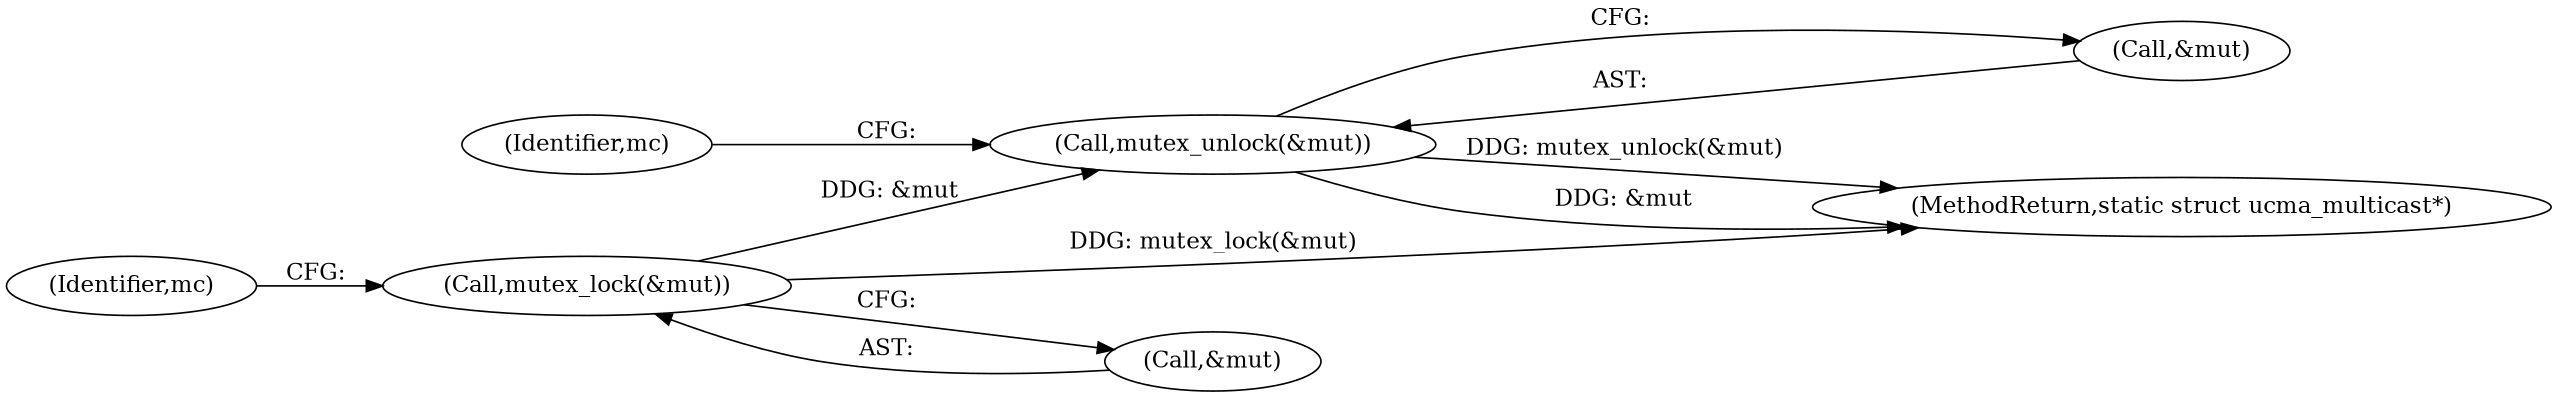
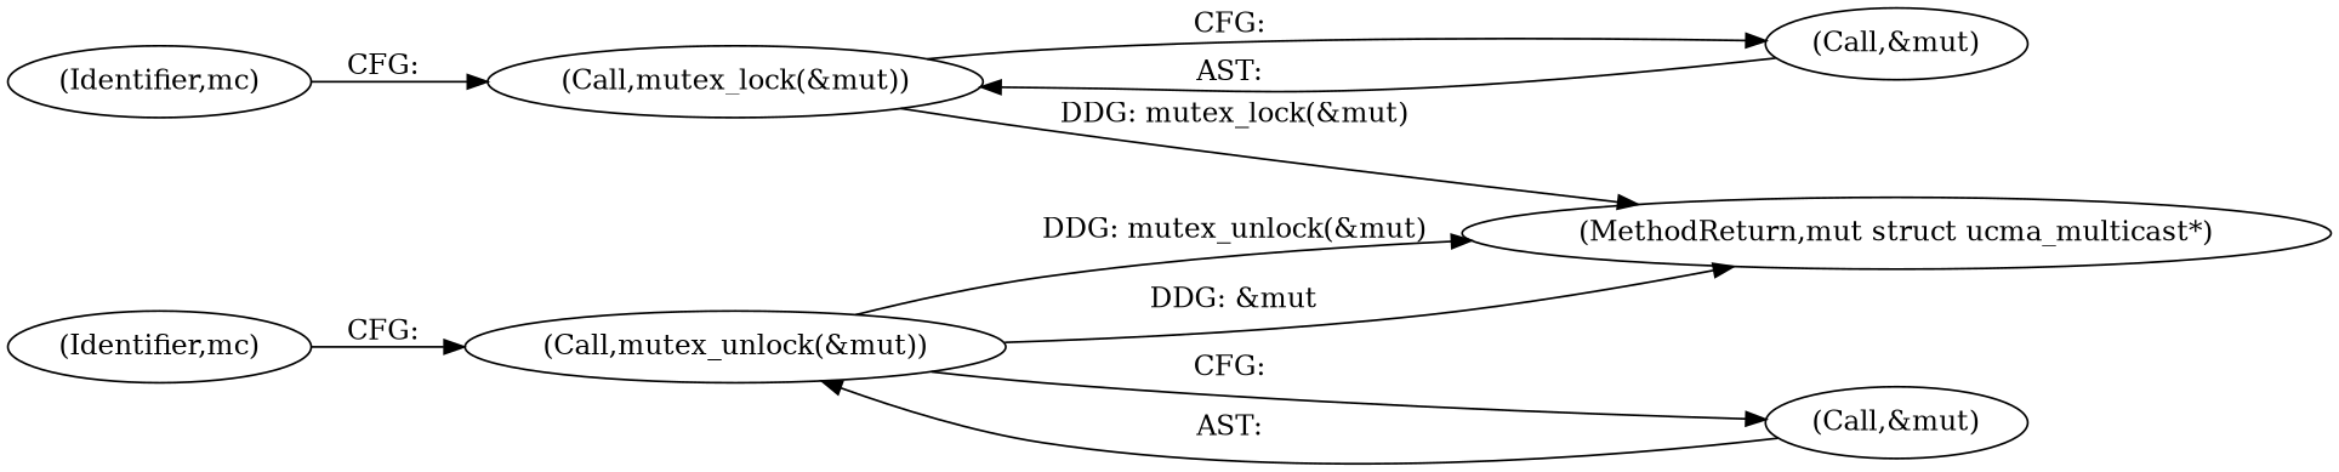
  digraph {
    rankdir=LR
    n1 [label="(Call,mutex_unlock(&mut))"]
    n2 [label="(Call,&mut)"]
-   n3 [label="(MethodReturn,static struct ucma_multicast*)"]
+   n3 [label="(MethodReturn,mut struct ucma_multicast*)"]
    n4 [label="(Call,mutex_lock(&mut))"]
    n5 [label="(Call,&mut)"]
    n6 [label="(Identifier,mc)"]
    n7 [label="(Identifier,mc)"]
    n1 -> n2 [label="CFG: "]
    n1 -> n3 [label="DDG: mutex_unlock(&mut)"]
    n1 -> n3 [label="DDG: &mut"]
    n2 -> n1 [label="AST: "]
-   n4 -> n1 [label="DDG: &mut"]
    n4 -> n3 [label="DDG: mutex_lock(&mut)"]
    n4 -> n5 [label="CFG: "]
    n5 -> n4 [label="AST: "]
    n6 -> n4 [label="CFG: "]
    n7 -> n1 [label="CFG: "]
  }
